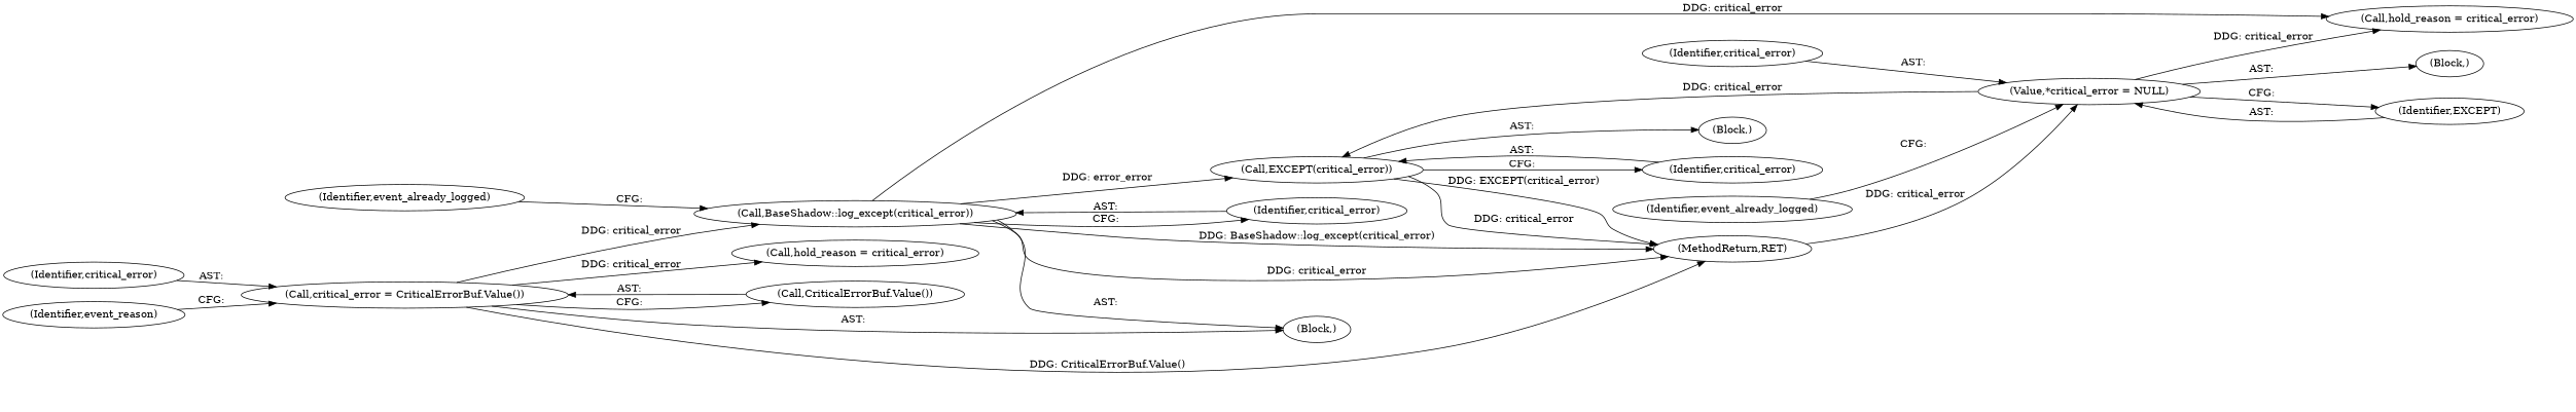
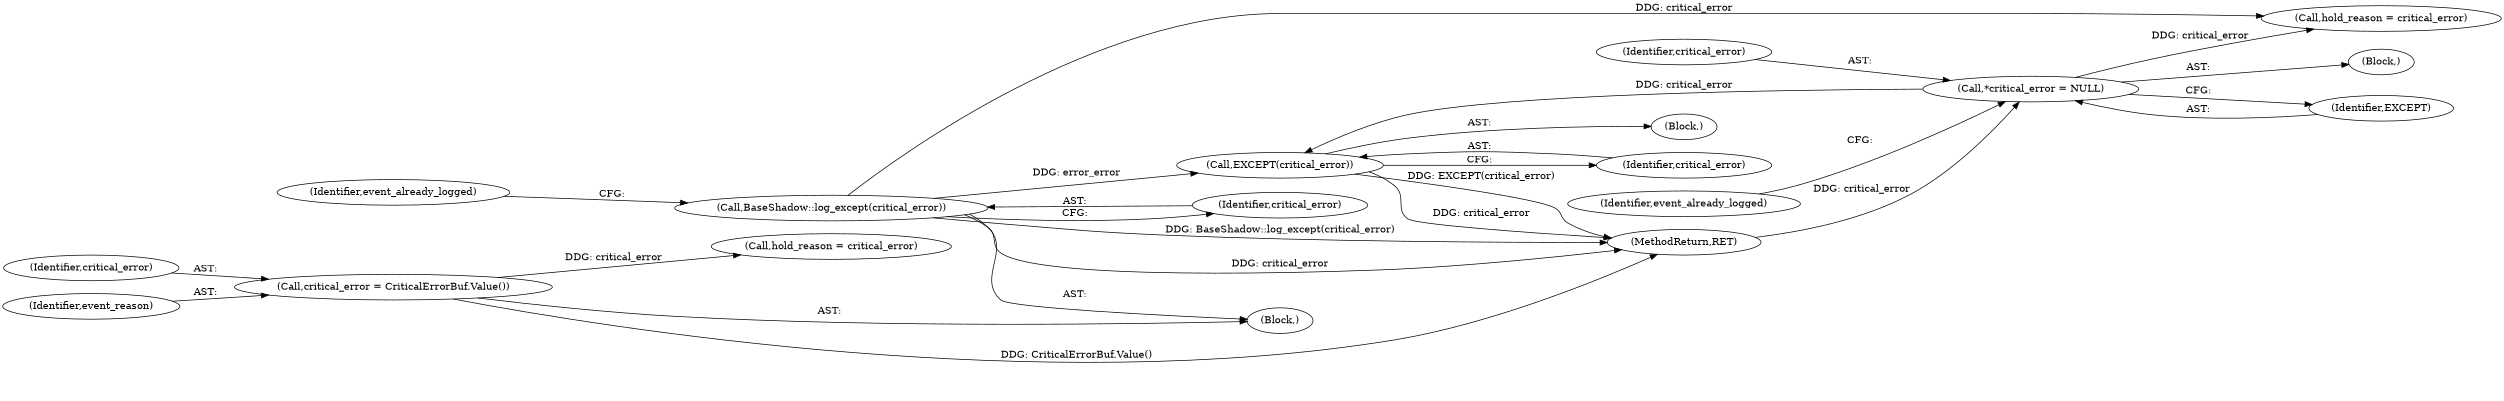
  digraph {
    rankdir=LR
    n1 [label="(Call,EXCEPT(critical_error))"]
    n2 [label="(Identifier,critical_error)"]
    n3 [label="(MethodReturn,RET)"]
    n4 [label="(Block,)"]
-   n5 [label="(Value,*critical_error = NULL)"]
+   n5 [label="(Call,*critical_error = NULL)"]
    n6 [label="(Call,BaseShadow::log_except(critical_error))"]
    n7 [label="(Identifier,critical_error)"]
    n8 [label="(Block,)"]
    n9 [label="(Call,hold_reason = critical_error)"]
    n10 [label="(Call,critical_error = CriticalErrorBuf.Value())"]
-   n11 [label="(Call,CriticalErrorBuf.Value())"]
    n12 [label="(Call,hold_reason = critical_error)"]
    n13 [label="(Identifier,EXCEPT)"]
    n14 [label="(Block,)"]
    n15 [label="(Identifier,critical_error)"]
    n16 [label="(Identifier,event_already_logged)"]
    n17 [label="(Identifier,event_reason)"]
    n18 [label="(Identifier,event_already_logged)"]
    n19 [label="(Identifier,critical_error)"]
    n1 -> n2 [label="CFG: "]
    n1 -> n3 [label="DDG: critical_error"]
    n1 -> n3 [label="DDG: EXCEPT(critical_error)"]
    n1 -> n4 [label="AST: "]
    n2 -> n1 [label="AST: "]
    n3 -> n5 [label="DDG: critical_error"]
    n5 -> n1 [label="DDG: critical_error"]
    n5 -> n9 [label="DDG: critical_error"]
    n5 -> n13 [label="CFG: "]
    n5 -> n14 [label="AST: "]
    n6 -> n1 [label="DDG: error_error"]
    n6 -> n3 [label="DDG: critical_error"]
    n6 -> n3 [label="DDG: BaseShadow::log_except(critical_error)"]
    n6 -> n7 [label="CFG: "]
    n6 -> n8 [label="AST: "]
    n6 -> n9 [label="DDG: critical_error"]
    n7 -> n6 [label="AST: "]
    n10 -> n3 [label="DDG: CriticalErrorBuf.Value()"]
-   n10 -> n6 [label="DDG: critical_error"]
    n10 -> n8 [label="AST: "]
-   n10 -> n11 [label="CFG: "]
    n10 -> n12 [label="DDG: critical_error"]
-   n11 -> n10 [label="AST: "]
    n13 -> n5 [label="AST: "]
    n15 -> n10 [label="AST: "]
    n16 -> n5 [label="CFG: "]
-   n17 -> n10 [label="CFG: "]
+   n17 -> n10 [label="AST: "]
    n18 -> n6 [label="CFG: "]
    n19 -> n5 [label="AST: "]
  }
